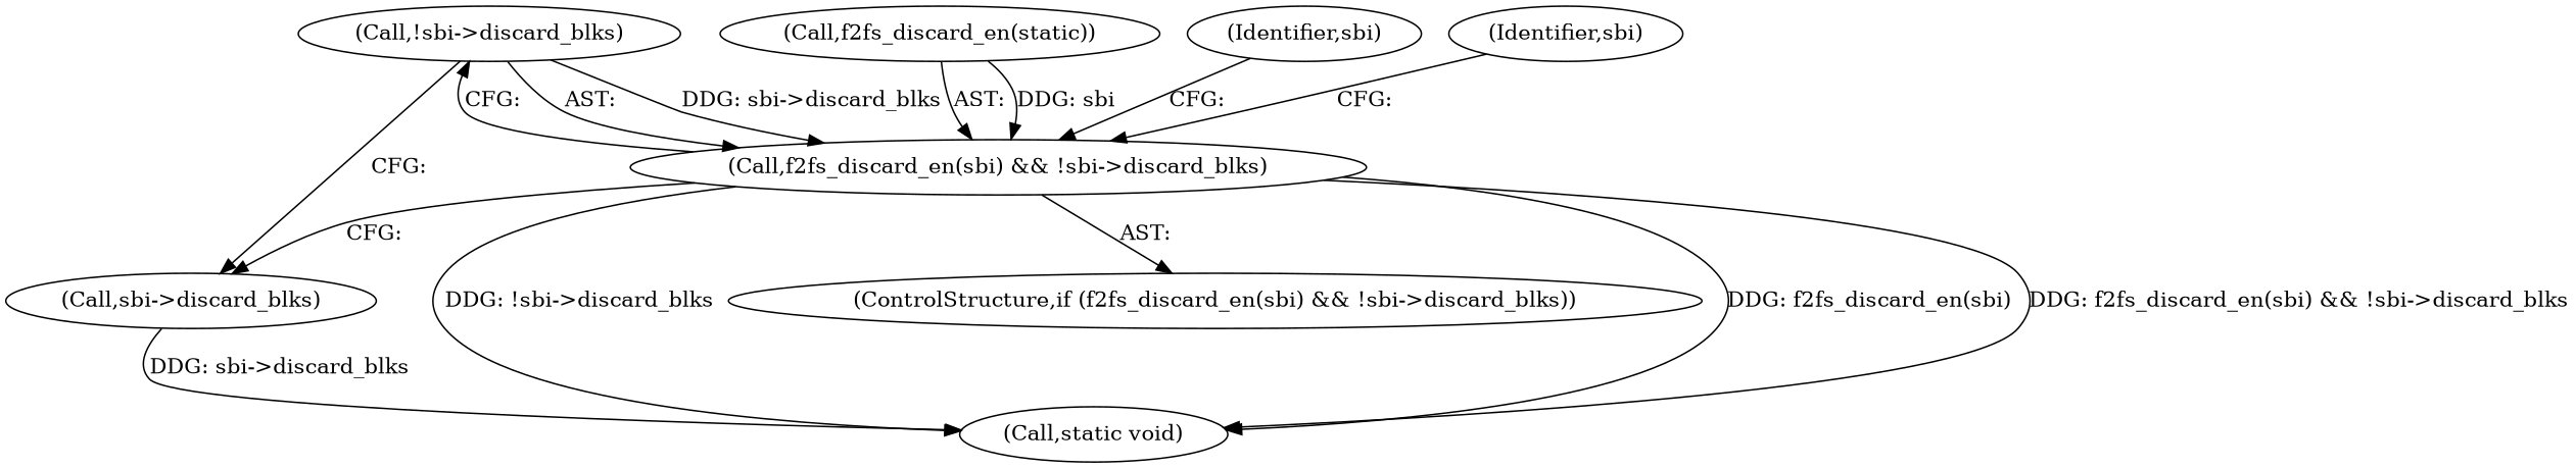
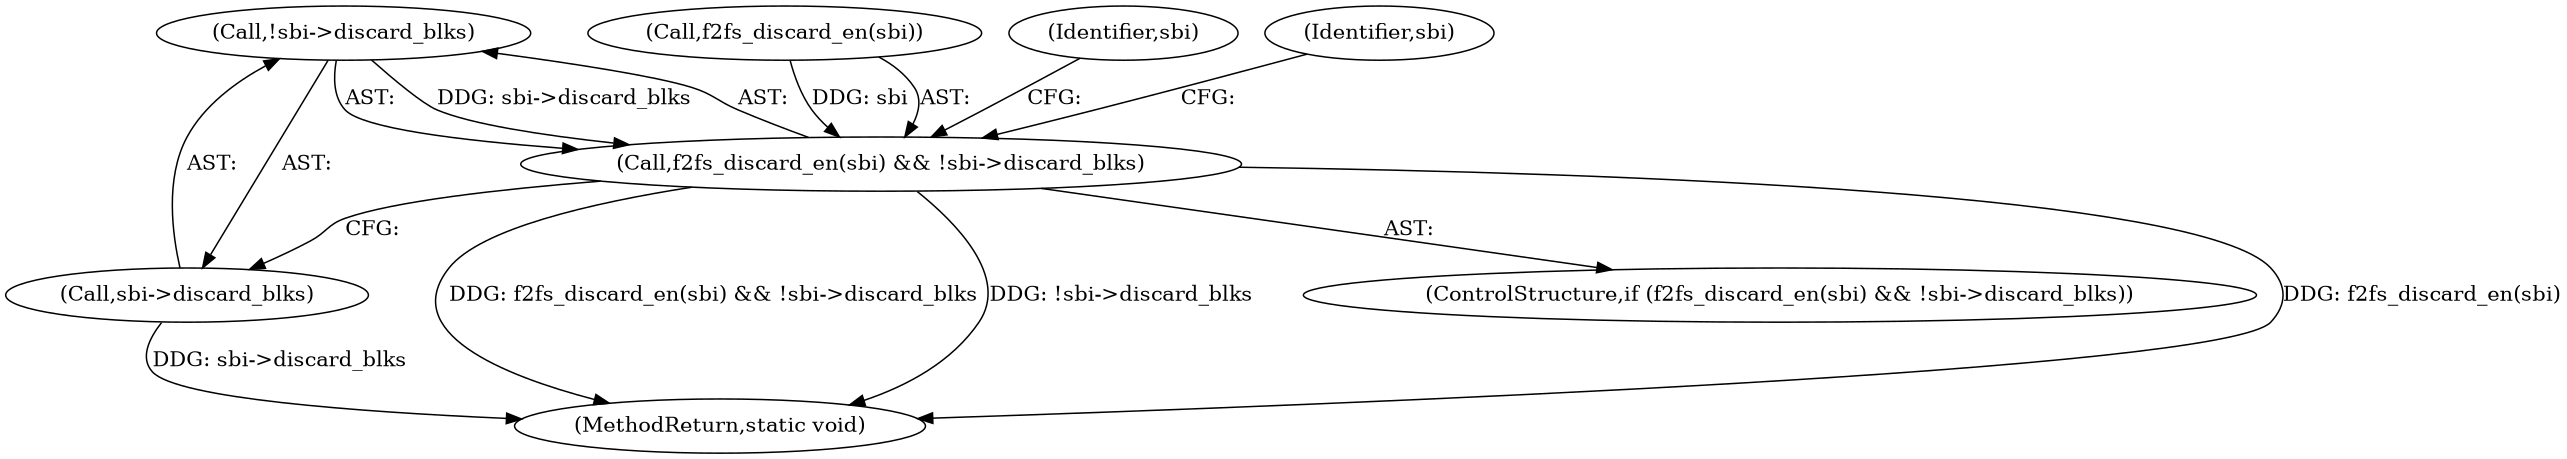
  digraph {
    n1 [label="(Call,!sbi->discard_blks)"]
    n2 [label="(Call,f2fs_discard_en(sbi) && !sbi->discard_blks)"]
    n3 [label="(Call,sbi->discard_blks)"]
-   n4 [label="(Call,static void)"]
+   n4 [label="(MethodReturn,static void)"]
    n5 [label="(ControlStructure,if (f2fs_discard_en(sbi) && !sbi->discard_blks))"]
-   n6 [label="(Call,f2fs_discard_en(static))"]
+   n6 [label="(Call,f2fs_discard_en(sbi))"]
    n7 [label="(Identifier,sbi)"]
    n8 [label="(Identifier,sbi)"]
    n1 -> n2 [label="AST: "]
    n1 -> n2 [label="DDG: sbi->discard_blks"]
-   n1 -> n3 [label="CFG: "]
-   n2 -> n1 [label="CFG: "]
+   n1 -> n3 [label="AST: "]
+   n2 -> n1 [label="AST: "]
    n2 -> n3 [label="CFG: "]
    n2 -> n4 [label="DDG: f2fs_discard_en(sbi)"]
    n2 -> n4 [label="DDG: f2fs_discard_en(sbi) && !sbi->discard_blks"]
    n2 -> n4 [label="DDG: !sbi->discard_blks"]
    n2 -> n5 [label="AST: "]
+   n3 -> n1 [label="AST: "]
    n3 -> n4 [label="DDG: sbi->discard_blks"]
    n6 -> n2 [label="AST: "]
    n6 -> n2 [label="DDG: sbi"]
    n7 -> n2 [label="CFG: "]
    n8 -> n2 [label="CFG: "]
  }
